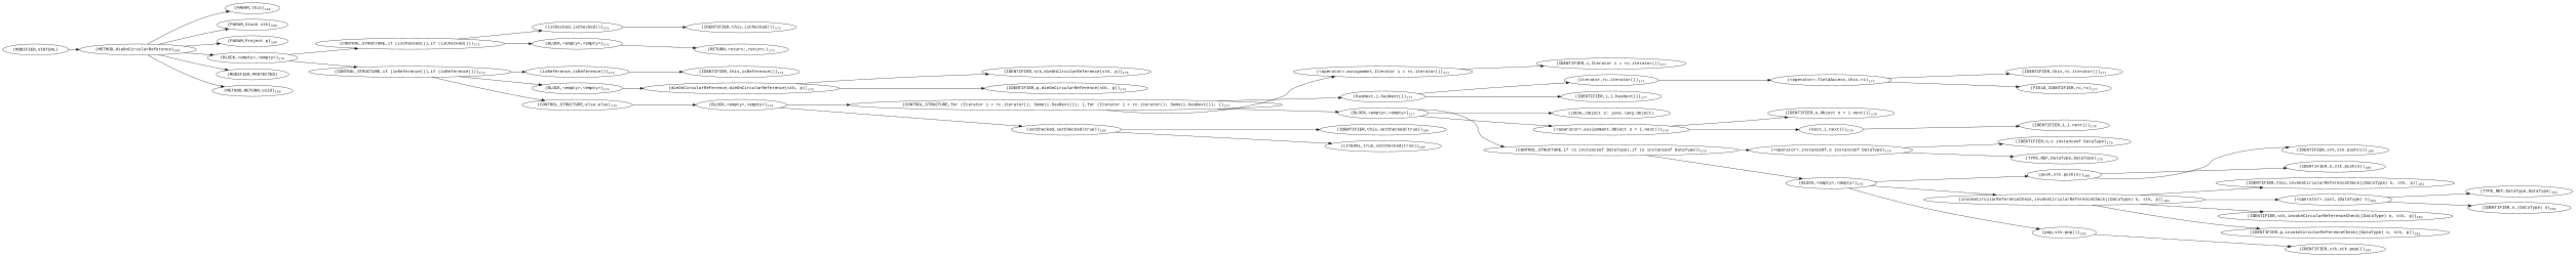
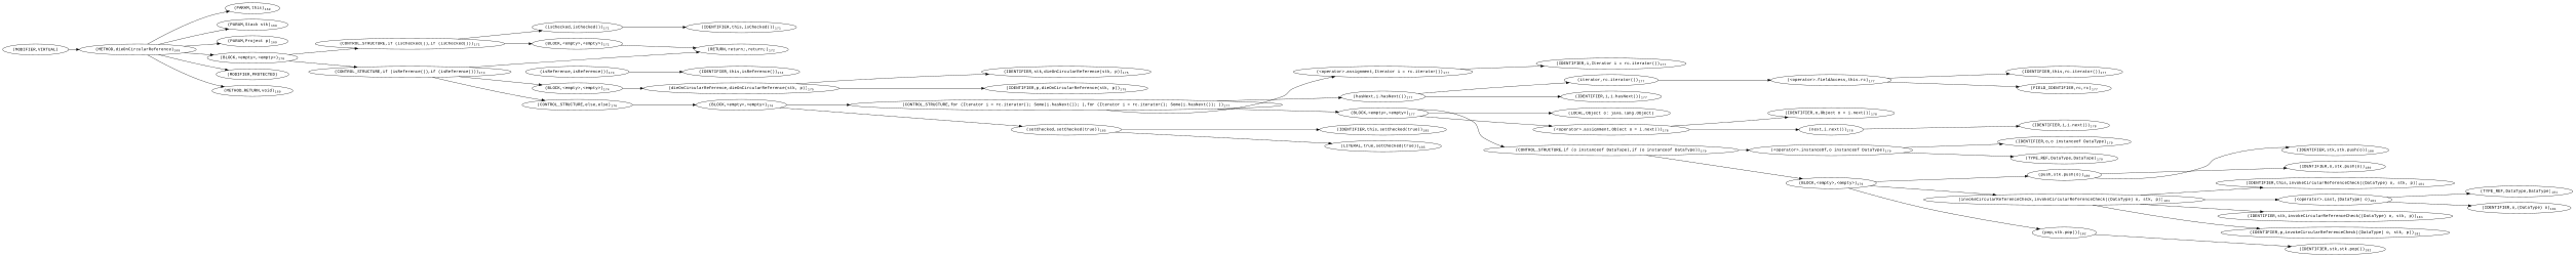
  digraph {
    fontname="Liberation Mono"
    rankdir=LR
    node [fontname="Liberation Mono"]
    edge [fontname="Liberation Mono"]
    n1 [label=<(METHOD,dieOnCircularReference)<SUB>169</SUB>>]
    n2 [label=<(PARAM,this)<SUB>169</SUB>>]
    n3 [label=<(PARAM,Stack stk)<SUB>169</SUB>>]
    n4 [label=<(PARAM,Project p)<SUB>169</SUB>>]
    n5 [label=<(BLOCK,&lt;empty&gt;,&lt;empty&gt;)<SUB>170</SUB>>]
    n6 [label=<(MODIFIER,PROTECTED)>]
    n7 [label=<(METHOD_RETURN,void)<SUB>169</SUB>>]
    n8 [label=<(CONTROL_STRUCTURE,if (isChecked()),if (isChecked()))<SUB>171</SUB>>]
    n9 [label=<(CONTROL_STRUCTURE,if (isReference()),if (isReference()))<SUB>174</SUB>>]
    n10 [label=<(MODIFIER,VIRTUAL)>]
    n11 [label=<(isChecked,isChecked())<SUB>171</SUB>>]
    n12 [label=<(BLOCK,&lt;empty&gt;,&lt;empty&gt;)<SUB>171</SUB>>]
    n13 [label=<(isReference,isReference())<SUB>174</SUB>>]
    n14 [label=<(BLOCK,&lt;empty&gt;,&lt;empty&gt;)<SUB>174</SUB>>]
    n15 [label=<(CONTROL_STRUCTURE,else,else)<SUB>176</SUB>>]
    n16 [label=<(IDENTIFIER,this,isChecked())<SUB>171</SUB>>]
    n17 [label=<(RETURN,return;,return;)<SUB>172</SUB>>]
    n18 [label=<(IDENTIFIER,this,isReference())<SUB>174</SUB>>]
    n19 [label=<(dieOnCircularReference,dieOnCircularReference(stk, p))<SUB>175</SUB>>]
    n20 [label=<(BLOCK,&lt;empty&gt;,&lt;empty&gt;)<SUB>176</SUB>>]
    n21 [label=<(IDENTIFIER,stk,dieOnCircularReference(stk, p))<SUB>175</SUB>>]
    n22 [label=<(IDENTIFIER,p,dieOnCircularReference(stk, p))<SUB>175</SUB>>]
    n23 [label=<(CONTROL_STRUCTURE,for (Iterator i = rc.iterator(); Some(i.hasNext()); ),for (Iterator i = rc.iterator(); Some(i.hasNext()); ))<SUB>177</SUB>>]
    n24 [label=<(setChecked,setChecked(true))<SUB>185</SUB>>]
    n25 [label=<(&lt;operator&gt;.assignment,Iterator i = rc.iterator())<SUB>177</SUB>>]
    n26 [label=<(hasNext,i.hasNext())<SUB>177</SUB>>]
    n27 [label=<(BLOCK,&lt;empty&gt;,&lt;empty&gt;)<SUB>177</SUB>>]
    n28 [label=<(IDENTIFIER,this,setChecked(true))<SUB>185</SUB>>]
    n29 [label=<(LITERAL,true,setChecked(true))<SUB>185</SUB>>]
    n30 [label=<(IDENTIFIER,i,Iterator i = rc.iterator())<SUB>177</SUB>>]
    n31 [label=<(iterator,rc.iterator())<SUB>177</SUB>>]
    n32 [label=<(IDENTIFIER,i,i.hasNext())<SUB>177</SUB>>]
    n33 [label=<(LOCAL,Object o: java.lang.Object)>]
    n34 [label=<(&lt;operator&gt;.assignment,Object o = i.next())<SUB>178</SUB>>]
    n35 [label=<(CONTROL_STRUCTURE,if (o instanceof DataType),if (o instanceof DataType))<SUB>179</SUB>>]
    n36 [label=<(&lt;operator&gt;.fieldAccess,this.rc)<SUB>177</SUB>>]
    n37 [label=<(IDENTIFIER,this,rc.iterator())<SUB>177</SUB>>]
    n38 [label=<(FIELD_IDENTIFIER,rc,rc)<SUB>177</SUB>>]
    n39 [label=<(IDENTIFIER,o,Object o = i.next())<SUB>178</SUB>>]
    n40 [label=<(next,i.next())<SUB>178</SUB>>]
    n41 [label=<(&lt;operator&gt;.instanceOf,o instanceof DataType)<SUB>179</SUB>>]
    n42 [label=<(BLOCK,&lt;empty&gt;,&lt;empty&gt;)<SUB>179</SUB>>]
    n43 [label=<(IDENTIFIER,i,i.next())<SUB>178</SUB>>]
    n44 [label=<(IDENTIFIER,o,o instanceof DataType)<SUB>179</SUB>>]
    n45 [label=<(TYPE_REF,DataType,DataType)<SUB>179</SUB>>]
    n46 [label=<(push,stk.push(o))<SUB>180</SUB>>]
    n47 [label=<(invokeCircularReferenceCheck,invokeCircularReferenceCheck((DataType) o, stk, p))<SUB>181</SUB>>]
    n48 [label=<(pop,stk.pop())<SUB>182</SUB>>]
    n49 [label=<(IDENTIFIER,stk,stk.push(o))<SUB>180</SUB>>]
    n50 [label=<(IDENTIFIER,o,stk.push(o))<SUB>180</SUB>>]
    n51 [label=<(IDENTIFIER,this,invokeCircularReferenceCheck((DataType) o, stk, p))<SUB>181</SUB>>]
    n52 [label=<(&lt;operator&gt;.cast,(DataType) o)<SUB>181</SUB>>]
    n53 [label=<(IDENTIFIER,stk,invokeCircularReferenceCheck((DataType) o, stk, p))<SUB>181</SUB>>]
    n54 [label=<(IDENTIFIER,p,invokeCircularReferenceCheck((DataType) o, stk, p))<SUB>181</SUB>>]
    n55 [label=<(IDENTIFIER,stk,stk.pop())<SUB>182</SUB>>]
    n56 [label=<(TYPE_REF,DataType,DataType)<SUB>181</SUB>>]
    n57 [label=<(IDENTIFIER,o,(DataType) o)<SUB>181</SUB>>]
    n1 -> n2
    n1 -> n3
    n1 -> n4
    n1 -> n5
    n1 -> n6
    n1 -> n7
    n5 -> n8
    n5 -> n9
    n8 -> n11
    n8 -> n12
-   n9 -> n13
+   n9 -> n17
    n9 -> n14
    n9 -> n15
    n10 -> n1
    n11 -> n16
    n12 -> n17
    n13 -> n18
    n14 -> n19
    n15 -> n20
    n19 -> n21
    n19 -> n22
    n20 -> n23
    n20 -> n24
    n23 -> n25
    n23 -> n26
    n23 -> n27
    n24 -> n28
    n24 -> n29
    n25 -> n30
    n26 -> n31
    n26 -> n32
    n27 -> n33
    n27 -> n34
    n27 -> n35
    n31 -> n36
    n34 -> n39
    n34 -> n40
    n35 -> n41
    n35 -> n42
    n36 -> n37
    n36 -> n38
    n40 -> n43
    n41 -> n44
    n41 -> n45
    n42 -> n46
    n42 -> n47
    n42 -> n48
    n46 -> n49
    n46 -> n50
    n47 -> n51
    n47 -> n52
    n47 -> n53
    n47 -> n54
    n48 -> n55
    n52 -> n56
    n52 -> n57
  }
